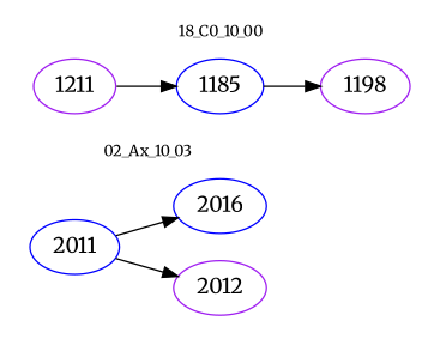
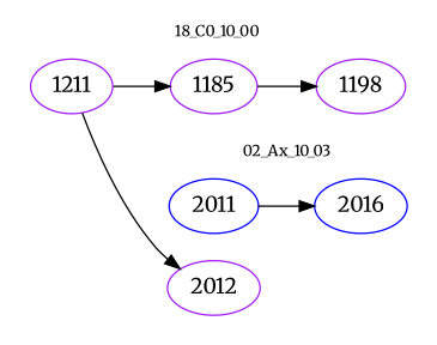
  digraph {
    fontname=Merriweather
    rankdir=LR
    node [color=blue fontname=Merriweather]
    edge [color=black fontname=Merriweather]
    n1 [label=2011]
    n2 [color=purple label=2012]
    n3 [label=2016]
-   n4 [label=1185]
+   n4 [color=purple label=1185]
    n5 [color=purple label=1198]
    n6 [color=purple label=1211]
    subgraph cluster_1 {
      color=white
      fontsize=10
      label="02_Ax_10_03"
      n1
      n2
      n3
    }
    subgraph cluster_2 {
      color=white
      fontsize=10
      label="18_C0_10_00"
      n4
      n5
      n6
    }
-   n1 -> n2
+   n6 -> n2
    n1 -> n3
    n4 -> n5
    n6 -> n4
  }
